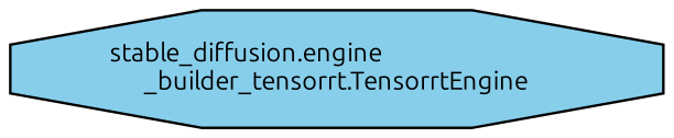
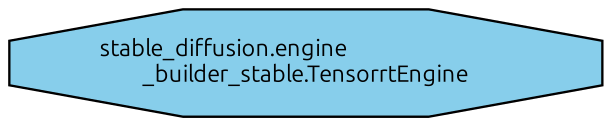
  digraph {
    rankdir=TB
    fontname=Ubuntu
-   n1 [color=black fillcolor=skyblue fontname=Ubuntu fontsize=10 height=0.2 label="stable_diffusion.engine\l_builder_tensorrt.TensorrtEngine" shape=octagon style=filled width=0.4]
+   n1 [color=black fillcolor=skyblue fontname=Ubuntu fontsize=10 height=0.2 label="stable_diffusion.engine\l_builder_stable.TensorrtEngine" shape=octagon style=filled width=0.4]
  }
